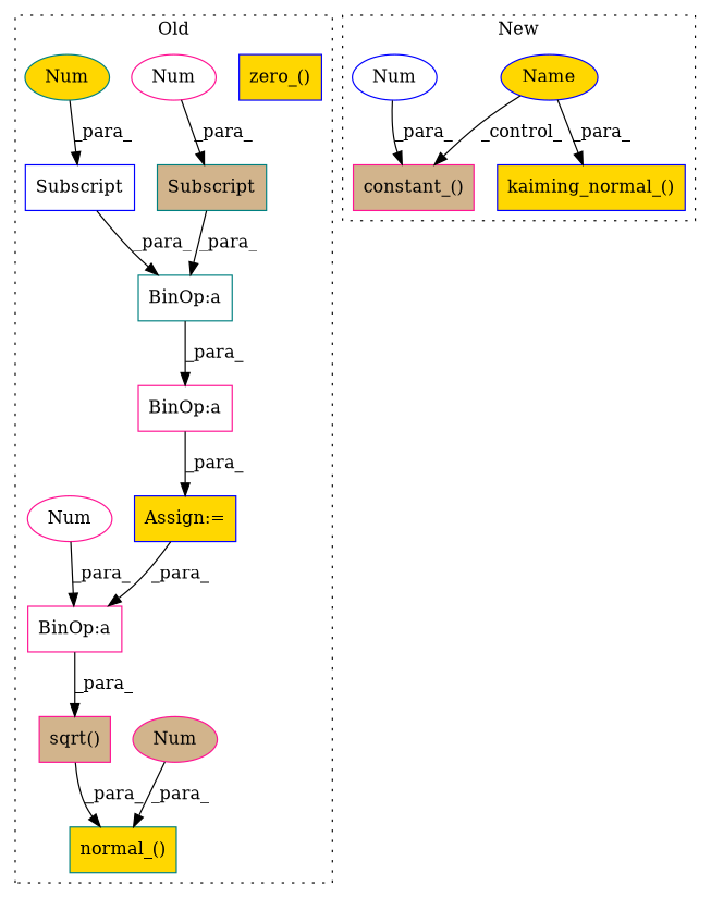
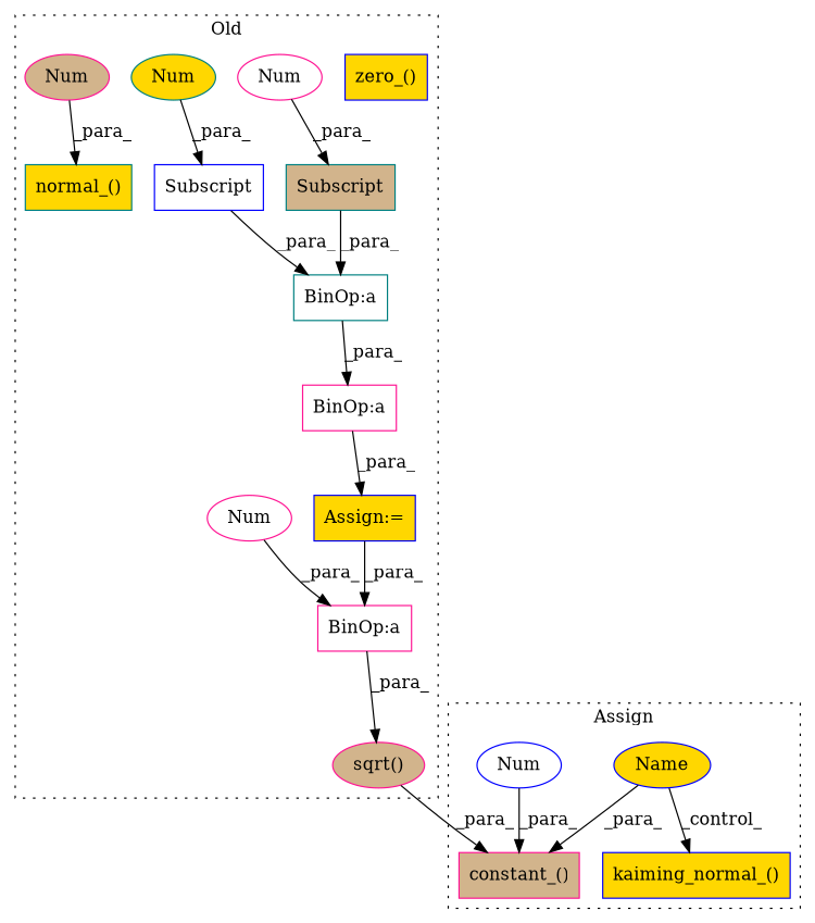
  digraph {
    node [a=75 color=deeppink fillcolor=white l=1 shape=box style=filled]
    n1 [color=blue fillcolor=gold l=19 label="zero_()" s=3107]
    n2 [a=82 l=37 label="BinOp:a" s=2892]
    n3 [a=82 l=3 label="BinOp:a" s=2997]
    n4 [a=82 color=teal l=3 label="BinOp:a" s=2907]
    n5 [a=63 color=teal fillcolor=tan l="16,0" label=Subscript s="2891,0"]
    n6 [color=teal fillcolor=gold l="22,1" label="normal_()" s="2960,3002"]
    n7 [a=63 color=blue l="16,0" label=Subscript s="2910,0"]
-   n8 [fillcolor=tan l="10,1" label="sqrt()" s="2985,3001"]
+   n8 [fillcolor=tan l="10,1" label="sqrt()" s="2985,3001" shape=ellipse]
    n9 [a=76 label=Num s=2905 shape=ellipse]
    n10 [a=76 color=teal fillcolor=gold label=Num s=2924 shape=ellipse]
    n11 [a=76 fillcolor=tan label=Num s=2982 shape=ellipse]
    n12 [a=76 l=2 label=Num s=2995 shape=ellipse]
    n13 [a=68 color=blue fillcolor=gold l=3 label="Assign:=" s=2888]
    n14 [fillcolor=tan l="18,1" label="constant_()" s="3070,3098"]
    n15 [a=87 color=blue fillcolor=gold label=Name s=2809 shape=ellipse]
    n16 [color=blue fillcolor=gold l="24,38" label="kaiming_normal_()" s="2887,2919"]
    n17 [a=76 color=blue l=2 label=Num s=3096 shape=ellipse]
    subgraph cluster_1 {
      label=Old
      style=dotted
      n1
      n2
      n3
      n4
      n5
      n6
      n7
      n8
      n9
      n10
      n11
      n12
      n13
    }
    subgraph cluster_2 {
-     label=New
+     label=Assign
      style=dotted
      n14
      n15
      n16
      n17
    }
    n2 -> n13 [label=_para_]
    n3 -> n8 [label=_para_]
    n4 -> n2 [label=_para_]
    n5 -> n4 [label=_para_]
    n7 -> n4 [label=_para_]
-   n8 -> n6 [label=_para_]
+   n8 -> n14 [label=_para_]
    n9 -> n5 [label=_para_]
    n10 -> n7 [label=_para_]
    n11 -> n6 [label=_para_]
    n12 -> n3 [label=_para_]
    n13 -> n3 [label=_para_]
-   n15 -> n14 [label=_control_]
-   n15 -> n16 [label=_para_]
+   n15 -> n14 [label=_para_]
+   n15 -> n16 [label=_control_]
    n17 -> n14 [label=_para_]
  }
